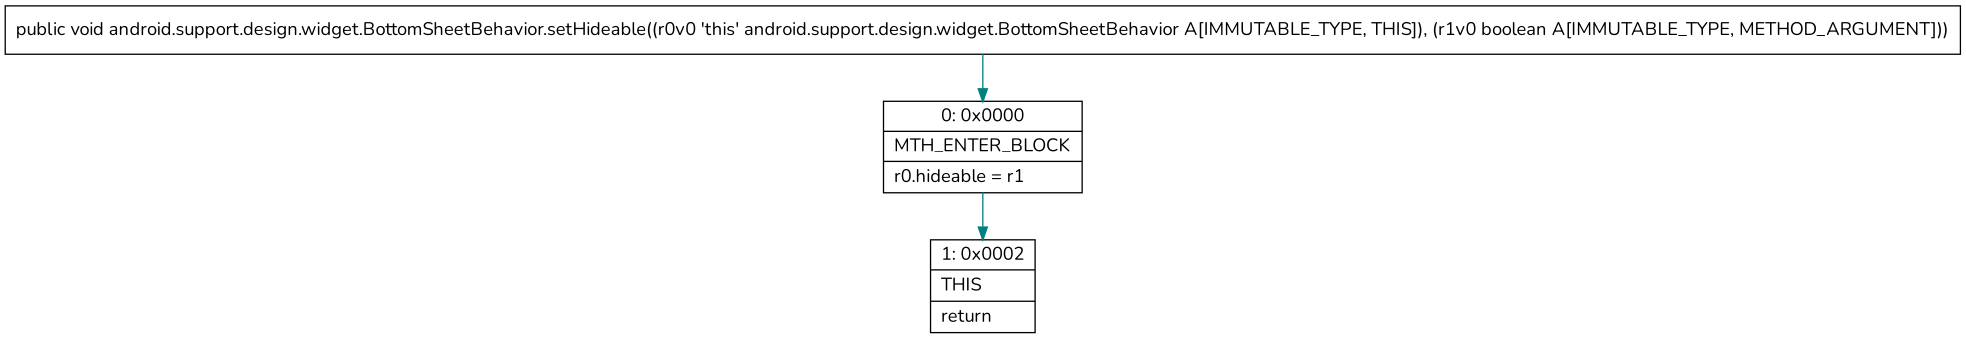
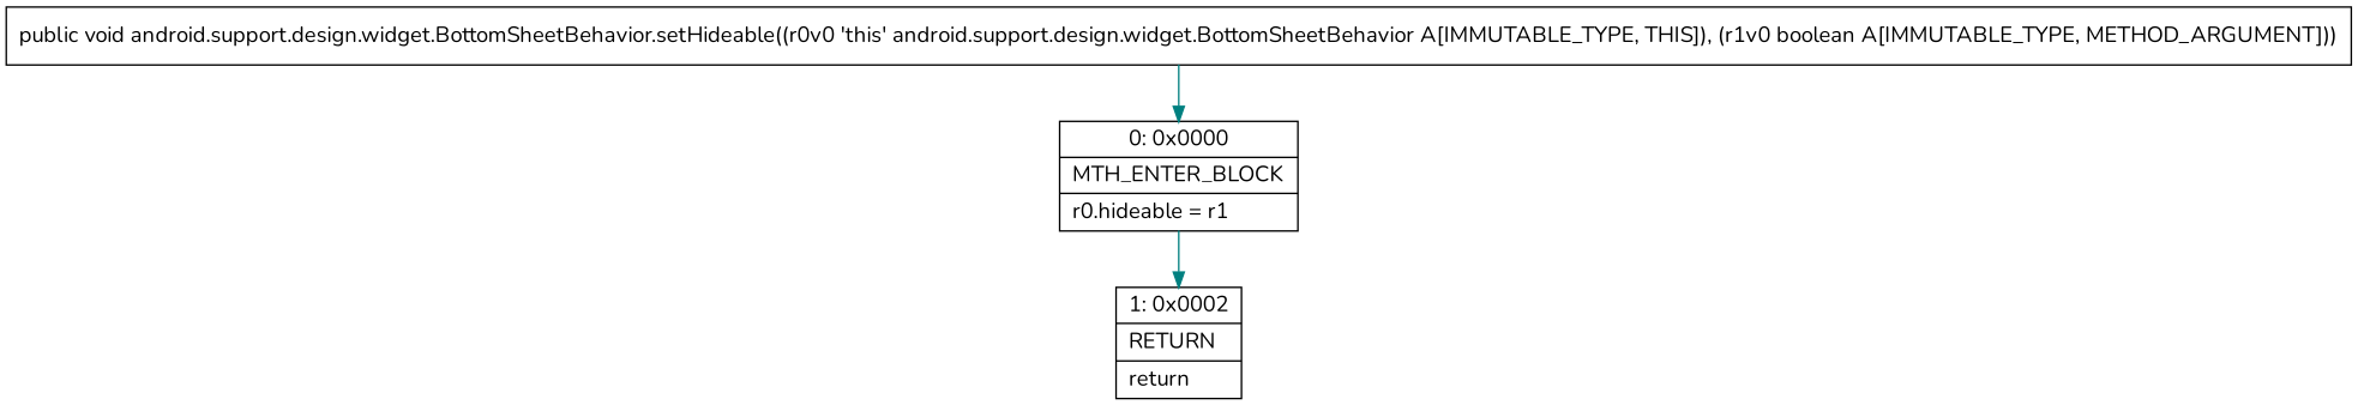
  digraph {
    fontname=Nunito
    node [shape=record fontname=Nunito]
    edge [color=teal style=solid fontname=Nunito]
    n1 [label="{0\:\ 0x0000|MTH_ENTER_BLOCK\l|r0.hideable = r1\l}"]
-   n2 [label="{1\:\ 0x0002|THIS\l|return\l}"]
+   n2 [label="{1\:\ 0x0002|RETURN\l|return\l}"]
    n3 [label="{public void android.support.design.widget.BottomSheetBehavior.setHideable((r0v0 'this' android.support.design.widget.BottomSheetBehavior A[IMMUTABLE_TYPE, THIS]), (r1v0 boolean A[IMMUTABLE_TYPE, METHOD_ARGUMENT])) }"]
    n1 -> n2
    n3 -> n1
  }
